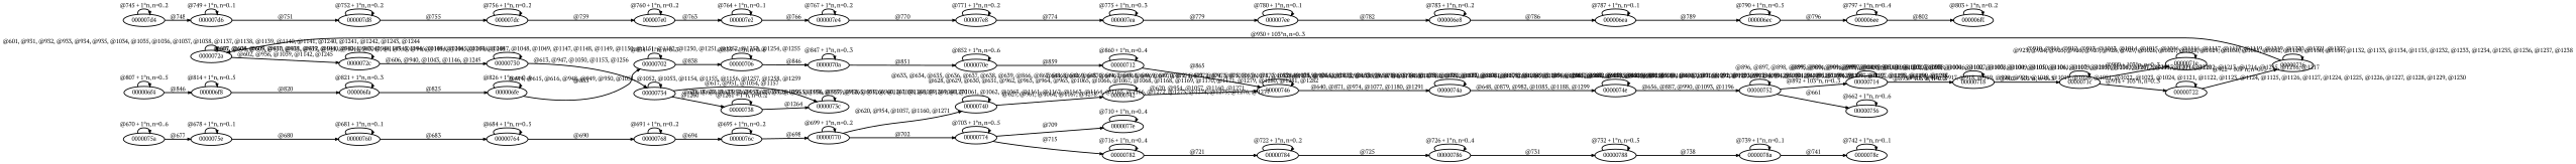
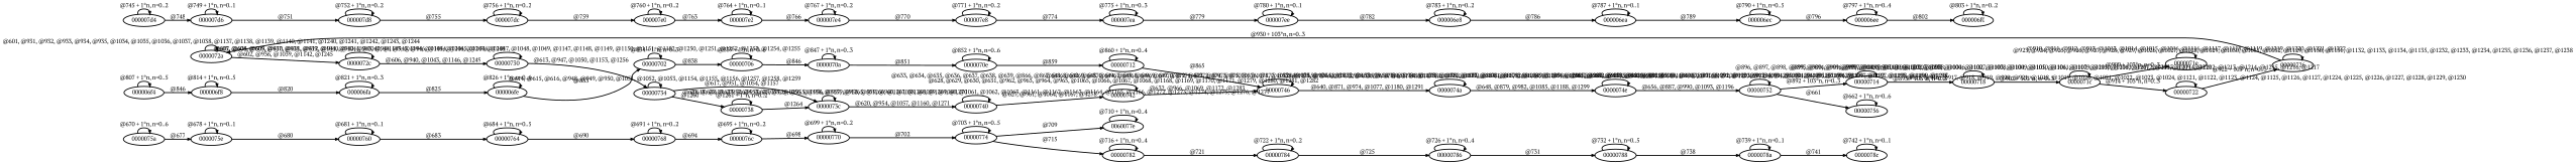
  digraph {
    fontname="PT Serif"
    rankdir=LR
    node [fontname="PT Serif" fontsize=20 penwidth=3 shape=oval style=rounded]
    edge [arrowsize=1 color=black fontname="PT Serif" fontsize=20 penwidth=3 style=bold]
    "0000072a"
    "0000072c"
    00000730
    00000734
    "0000073c"
    00000738
    00000740
    00000742
    00000746
    "0000074a"
    "0000074e"
    00000752
    00000756
    00000714
    00000718
    "0000075a"
    "0000075e"
    00000760
    00000764
    00000768
    "0000076c"
    00000770
    00000774
-   "0000077e"
+   "0000077e" [label="0060077e"]
    00000782
    00000784
    00000786
    00000788
    "0000078a"
    "0000078c"
    "000007d4"
    "000007d6"
    "000007d8"
    "000007dc"
    "000007e0"
    "000007e2"
    "000007e4"
    "000007e8"
    "000007ea"
    "000007ee"
    "000006e8"
    "000006ea"
    "000006ec"
    "000006ee"
    "000006f0"
    "000006f4"
    "000006f8"
    "000006fa"
    "000006fe"
    00000702
    00000706
    "0000070a"
    "0000070e"
    00000712
    "0000071c"
    "0000071e"
    00000722
    00000726
    "0000072a" -> "0000072a" [label="@601, @931, @932, @933, @934, @935, @1034, @1035, @1036, @1037, @1038, @1137, @1138, @1139, @1140, @1141, @1240, @1241, @1242, @1243, @1244"]
    "0000072a" -> "0000072c" [label="@602, @936, @1039, @1142, @1245"]
    "0000072c" -> "0000072c" [label="@603, @604, @605, @937, @938, @939, @1040, @1041, @1042, @1143, @1144, @1145, @1246, @1247, @1248"]
    "0000072c" -> 00000730 [label="@606, @940, @1043, @1146, @1249"]
    00000730 -> 00000730 [label="@607, @608, @609, @610, @611, @612, @941, @942, @943, @944, @945, @946, @1044, @1045, @1046, @1047, @1048, @1049, @1147, @1148, @1149, @1150, @1151, @1152, @1250, @1251, @1252, @1253, @1254, @1255"]
    00000730 -> 00000734 [label="@613, @947, @1050, @1153, @1256"]
    00000734 -> 00000734 [label="@614, @615, @616, @948, @949, @950, @1051, @1052, @1053, @1154, @1155, @1156, @1257, @1258, @1259"]
    00000734 -> "0000073c" [label="@617, @951, @1054, @1157"]
    00000734 -> 00000738 [label="@1260"]
    "0000073c" -> "0000073c" [label="@618, @619, @952, @953, @1055, @1056, @1158, @1159, @1265, @1266, @1267, @1268, @1269, @1270"]
-   00000770 -> 00000740 [label="@620, @954, @1057, @1160, @1271"]
+   "0000073c" -> 00000740 [label="@620, @954, @1057, @1160, @1271"]
    00000738 -> "0000073c" [label="@1264"]
    00000738 -> 00000738 [label="@1261 + 1*n, n=0..2"]
    00000740 -> 00000740 [label="@621, @622, @623, @624, @625, @626, @955, @956, @957, @958, @959, @960, @1058, @1059, @1060, @1061, @1062, @1063, @1161, @1162, @1163, @1164, @1165, @1166, @1272, @1273, @1274, @1275, @1276, @1277"]
    00000740 -> 00000742 [label="@627, @961, @1064, @1167, @1278"]
    00000742 -> 00000742 [label="@628, @629, @630, @631, @962, @963, @964, @965, @1065, @1066, @1067, @1068, @1168, @1169, @1170, @1171, @1279, @1280, @1281, @1282"]
-   00000742 -> 00000746 [label="@620, @954, @1057, @1160, @1271"]
+   00000742 -> 00000746 [label="@632, @966, @1069, @1172, @1283"]
    00000746 -> 00000746 [label="@633, @634, @635, @636, @637, @638, @639, @866, @867, @868, @869, @870, @967, @968, @969, @970, @971, @972, @973, @1070, @1071, @1072, @1073, @1074, @1075, @1076, @1173, @1174, @1175, @1176, @1177, @1178, @1179, @1284, @1285, @1286, @1287, @1288, @1289, @1290"]
    00000746 -> "0000074a" [label="@640, @871, @974, @1077, @1180, @1291"]
    "0000074a" -> "0000074a" [label="@641, @642, @643, @644, @645, @646, @647, @872, @873, @874, @875, @876, @877, @878, @975, @976, @977, @978, @979, @980, @981, @1078, @1079, @1080, @1081, @1082, @1083, @1084, @1181, @1182, @1183, @1184, @1185, @1186, @1187, @1292, @1293, @1294, @1295, @1296, @1297, @1298"]
    "0000074a" -> "0000074e" [label="@648, @879, @982, @1085, @1188, @1299"]
    "0000074e" -> "0000074e" [label="@649, @650, @651, @652, @653, @654, @655, @880, @881, @882, @883, @884, @885, @886, @983, @984, @985, @986, @987, @988, @989, @1086, @1087, @1088, @1089, @1090, @1091, @1092, @1189, @1190, @1191, @1192, @1193, @1194, @1195"]
    "0000074e" -> 00000752 [label="@656, @887, @990, @1093, @1196"]
    00000752 -> 00000752 [label="@657, @658, @659, @660, @888, @889, @890, @891, @991, @992, @993, @994, @1094, @1095, @1096, @1097, @1197, @1198, @1199, @1200"]
    00000752 -> 00000756 [label="@661"]
    00000752 -> 00000714 [label="@892 + 103*n, n=0..3"]
    00000756 -> 00000756 [label="@662 + 1*n, n=0..6"]
    00000714 -> 00000714 [label="@893, @894, @996, @997, @1099, @1100, @1202, @1203"]
    00000714 -> 00000718 [label="@895 + 103*n, n=0..3"]
    00000718 -> 00000718 [label="@896, @897, @898, @899, @900, @901, @999, @1000, @1001, @1002, @1003, @1004, @1102, @1103, @1104, @1105, @1106, @1107, @1205, @1206, @1207, @1208, @1209, @1210"]
    00000718 -> "0000071c" [label="@902 + 103*n, n=0..3"]
    "0000075a" -> "0000075a" [label="@670 + 1*n, n=0..6"]
    "0000075a" -> "0000075e" [label="@677"]
    "0000075e" -> "0000075e" [label="@678 + 1*n, n=0..1"]
    "0000075e" -> 00000760 [label="@680"]
    00000760 -> 00000760 [label="@681 + 1*n, n=0..1"]
    00000760 -> 00000764 [label="@683"]
    00000764 -> 00000764 [label="@684 + 1*n, n=0..5"]
    00000764 -> 00000768 [label="@690"]
    00000768 -> 00000768 [label="@691 + 1*n, n=0..2"]
    00000768 -> "0000076c" [label="@694"]
    "0000076c" -> "0000076c" [label="@695 + 1*n, n=0..2"]
    "0000076c" -> 00000770 [label="@698"]
    00000770 -> 00000770 [label="@699 + 1*n, n=0..2"]
    00000770 -> 00000774 [label="@702"]
    00000774 -> 00000774 [label="@703 + 1*n, n=0..5"]
    00000774 -> "0000077e" [label="@709"]
    00000774 -> 00000782 [label="@715"]
    "0000077e" -> "0000077e" [label="@710 + 1*n, n=0..4"]
    00000782 -> 00000782 [label="@716 + 1*n, n=0..4"]
    00000782 -> 00000784 [label="@721"]
    00000784 -> 00000784 [label="@722 + 1*n, n=0..2"]
    00000784 -> 00000786 [label="@725"]
    00000786 -> 00000786 [label="@726 + 1*n, n=0..4"]
    00000786 -> 00000788 [label="@731"]
    00000788 -> 00000788 [label="@732 + 1*n, n=0..5"]
    00000788 -> "0000078a" [label="@738"]
    "0000078a" -> "0000078a" [label="@739 + 1*n, n=0..1"]
    "0000078a" -> "0000078c" [label="@741"]
    "0000078c" -> "0000078c" [label="@742 + 1*n, n=0..1"]
    "000007d4" -> "000007d4" [label="@745 + 1*n, n=0..2"]
    "000007d4" -> "000007d6" [label="@748"]
    "000007d6" -> "000007d6" [label="@749 + 1*n, n=0..1"]
    "000007d6" -> "000007d8" [label="@751"]
    "000007d8" -> "000007d8" [label="@752 + 1*n, n=0..2"]
    "000007d8" -> "000007dc" [label="@755"]
    "000007dc" -> "000007dc" [label="@756 + 1*n, n=0..2"]
    "000007dc" -> "000007e0" [label="@759"]
    "000007e0" -> "000007e0" [label="@760 + 1*n, n=0..2"]
    "000007e0" -> "000007e2" [label="@763"]
    "000007e2" -> "000007e2" [label="@764 + 1*n, n=0..1"]
    "000007e2" -> "000007e4" [label="@766"]
    "000007e4" -> "000007e4" [label="@767 + 1*n, n=0..2"]
    "000007e4" -> "000007e8" [label="@770"]
    "000007e8" -> "000007e8" [label="@771 + 1*n, n=0..2"]
    "000007e8" -> "000007ea" [label="@774"]
    "000007ea" -> "000007ea" [label="@775 + 1*n, n=0..3"]
    "000007ea" -> "000007ee" [label="@779"]
    "000007ee" -> "000007ee" [label="@780 + 1*n, n=0..1"]
    "000007ee" -> "000006e8" [label="@782"]
    "000006e8" -> "000006e8" [label="@783 + 1*n, n=0..2"]
    "000006e8" -> "000006ea" [label="@786"]
    "000006ea" -> "000006ea" [label="@787 + 1*n, n=0..1"]
    "000006ea" -> "000006ec" [label="@789"]
    "000006ec" -> "000006ec" [label="@790 + 1*n, n=0..5"]
    "000006ec" -> "000006ee" [label="@796"]
    "000006ee" -> "000006ee" [label="@797 + 1*n, n=0..4"]
    "000006ee" -> "000006f0" [label="@802"]
    "000006f0" -> "000006f0" [label="@803 + 1*n, n=0..2"]
    "000006f4" -> "000006f4" [label="@807 + 1*n, n=0..5"]
    "000006f4" -> "000006f8" [label="@846"]
    "000006f8" -> "000006f8" [label="@814 + 1*n, n=0..5"]
    "000006f8" -> "000006fa" [label="@820"]
    "000006fa" -> "000006fa" [label="@821 + 1*n, n=0..3"]
    "000006fa" -> "000006fe" [label="@825"]
    "000006fe" -> "000006fe" [label="@826 + 1*n, n=0..6"]
    "000006fe" -> 00000702 [label="@833"]
    00000702 -> 00000702 [label="@834 + 1*n, n=0..3"]
    00000702 -> 00000706 [label="@838"]
    00000706 -> 00000706 [label="@839 + 1*n, n=0..6"]
    00000706 -> "0000070a" [label="@846"]
    "0000070a" -> "0000070a" [label="@847 + 1*n, n=0..3"]
    "0000070a" -> "0000070e" [label="@851"]
    "0000070e" -> "0000070e" [label="@852 + 1*n, n=0..6"]
    "0000070e" -> 00000712 [label="@859"]
    00000712 -> 00000746 [label="@865"]
    00000712 -> 00000712 [label="@860 + 1*n, n=0..4"]
    "0000071c" -> "0000071c" [label="@903, @904, @905, @906, @907, @908, @1006, @1007, @1008, @1009, @1010, @1011, @1109, @1110, @1111, @1112, @1113, @1114, @1212, @1213, @1214, @1215, @1216, @1217"]
    "0000071c" -> "0000071e" [label="@909 + 103*n, n=0..3"]
    "0000071c" -> 00000722 [label="@914 + 103*n, n=0..3"]
    "0000071e" -> "0000071e" [label="@910, @911, @912, @913, @1013, @1014, @1015, @1016, @1116, @1117, @1118, @1119, @1219, @1220, @1221, @1222"]
    00000722 -> 00000722 [label="@915, @916, @917, @918, @919, @920, @921, @1018, @1019, @1020, @1021, @1022, @1023, @1024, @1121, @1122, @1123, @1124, @1125, @1126, @1127, @1224, @1225, @1226, @1227, @1228, @1229, @1230"]
    00000722 -> 00000726 [label="@922 + 103*n, n=0..3"]
    00000726 -> "0000072a" [label="@930 + 103*n, n=0..3"]
    00000726 -> 00000726 [label="@923, @924, @925, @926, @927, @928, @929, @1026, @1027, @1028, @1029, @1030, @1031, @1032, @1129, @1130, @1131, @1132, @1133, @1134, @1135, @1232, @1233, @1234, @1235, @1236, @1237, @1238"]
  }
